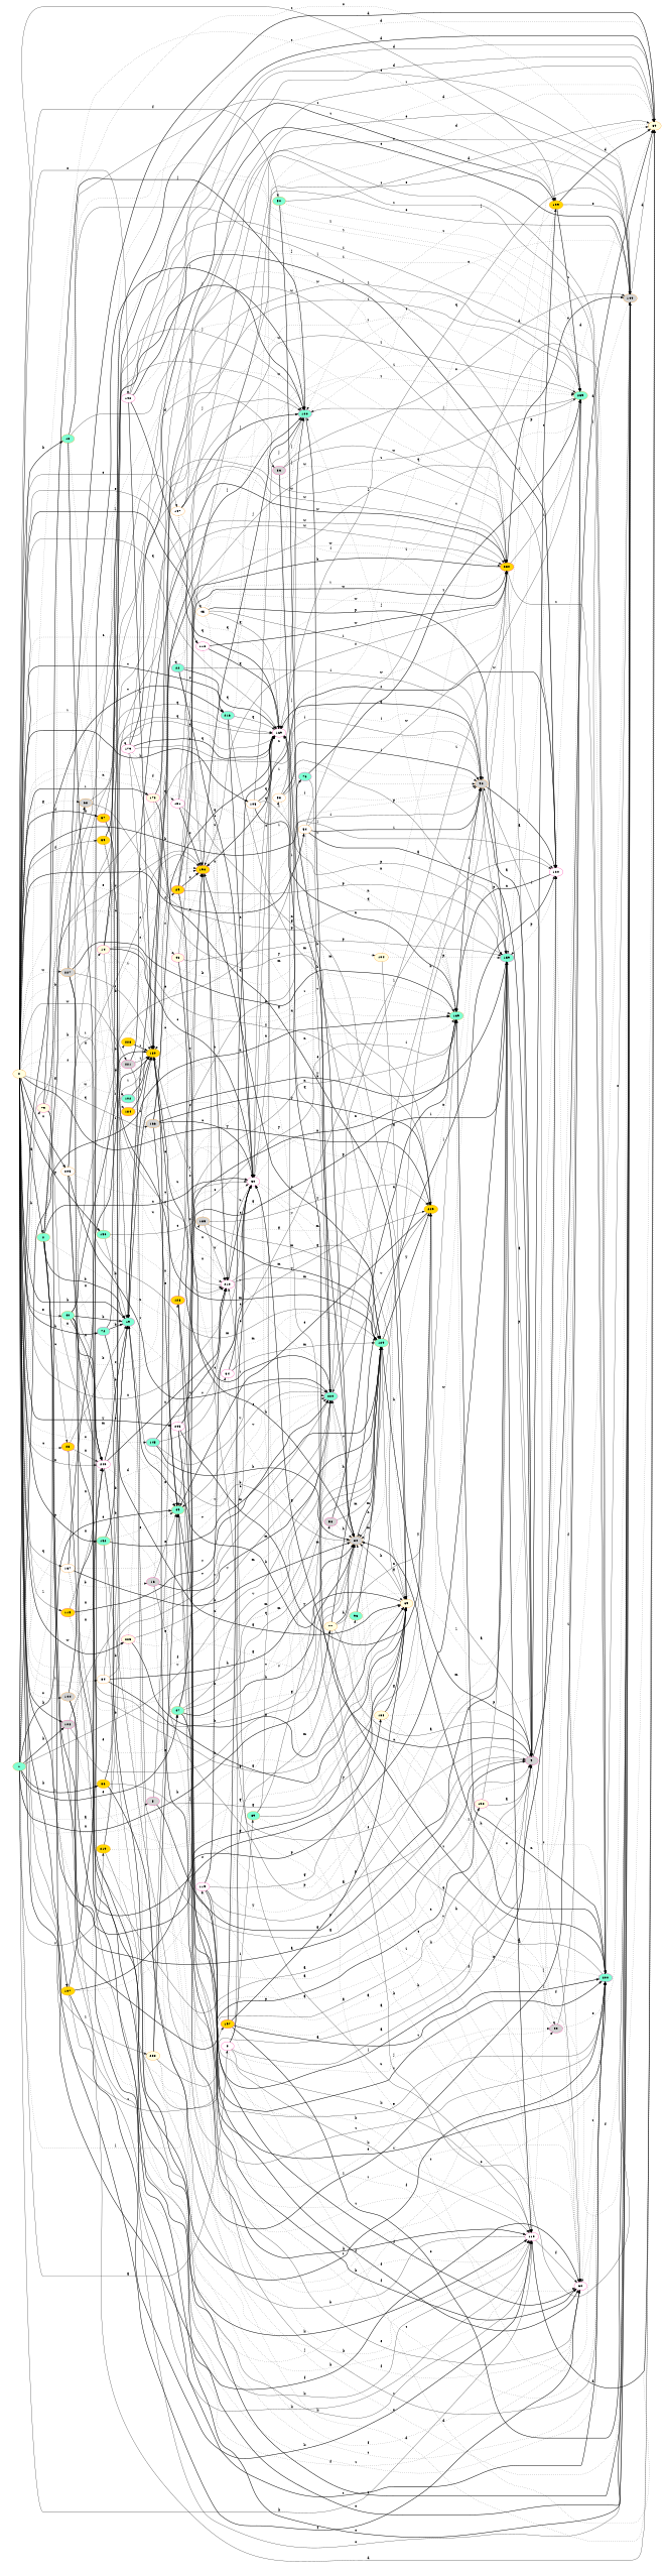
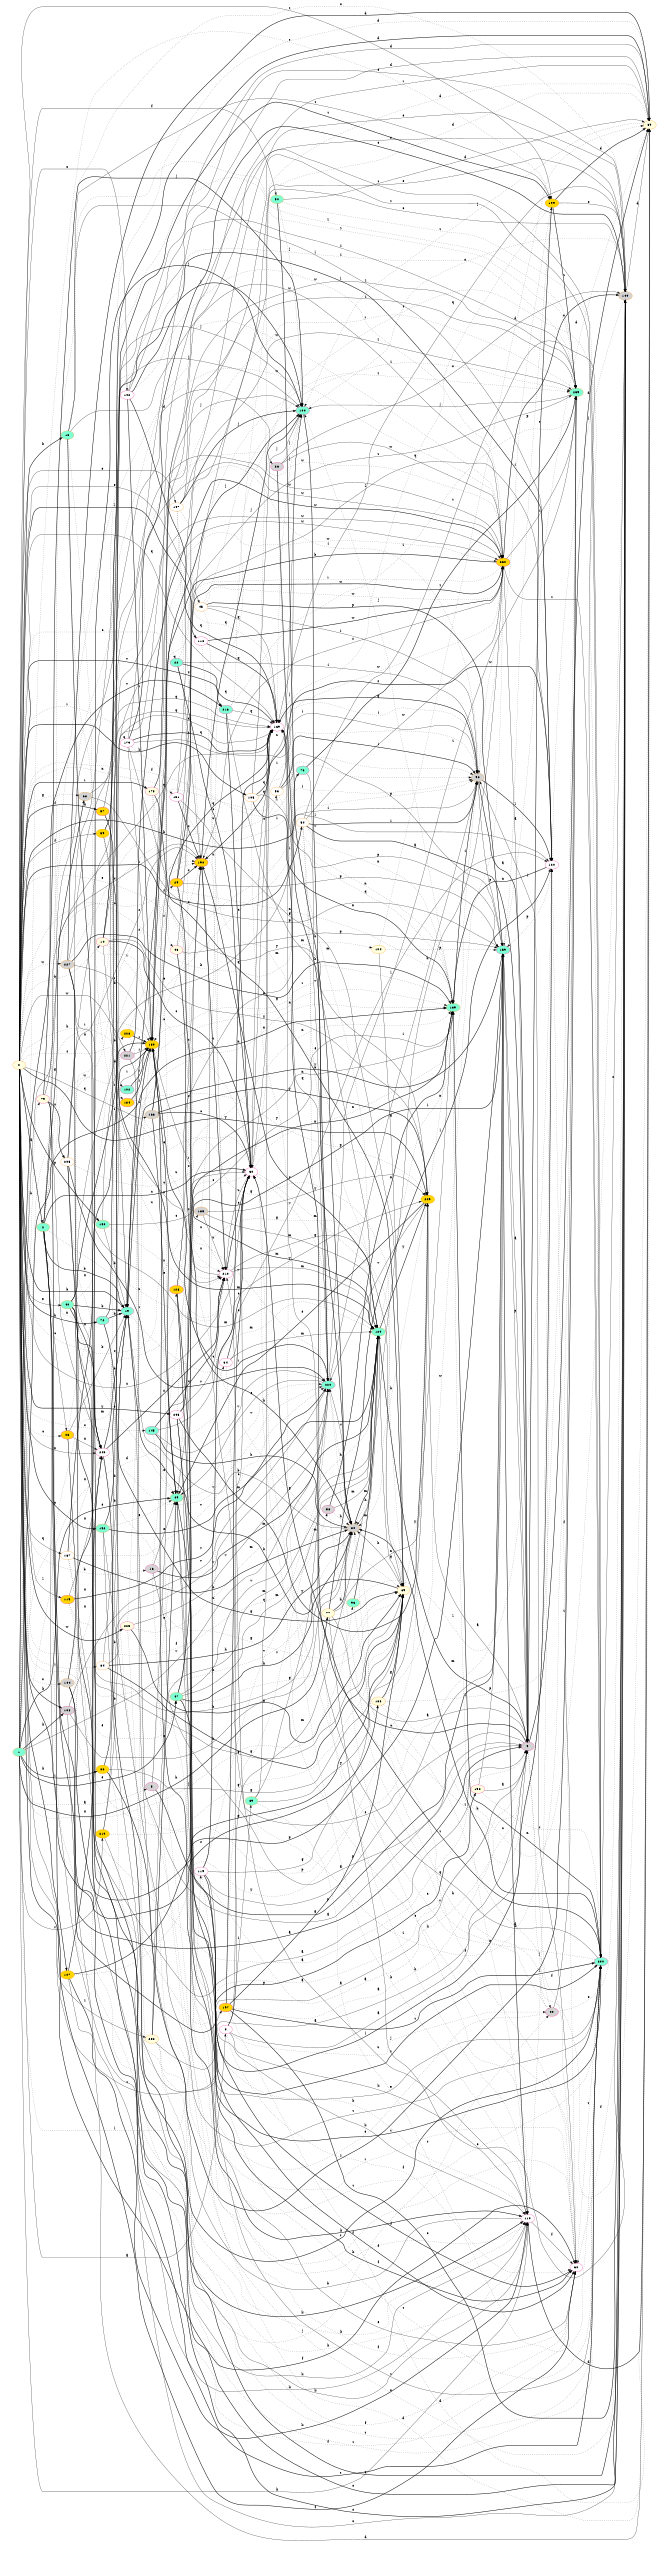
  strict digraph {
    rankdir=LR
    node [color=deeppink fillcolor=aquamarine style=filled]
    edge [style=dotted]
    0 [color=darkorange fillcolor=lightyellow]
    2 [color=darkorange]
    14 [fillcolor=lightyellow]
    16 [fillcolor=lightgrey]
    18 [color=darkorange]
    19
    22
    28 [fillcolor=gold]
    40 [color=darkorange]
    43 [fillcolor=lightyellow]
    45 [color=darkorange fillcolor=white]
    47 [color=darkorange]
    50 [color=darkorange]
    53 [color=darkorange fillcolor=white]
    54 [color=darkorange fillcolor=white]
    57 [fillcolor=gold]
    58 [fillcolor=lightgrey]
    59 [color=darkorange fillcolor=gold]
    60 [fillcolor=white]
    68 [color=darkorange fillcolor=lightgrey]
    72
    76
    84 [color=darkorange fillcolor=white]
    102
    104 [color=darkorange fillcolor=lightyellow]
    105 [color=darkorange fillcolor=white]
    107 [color=darkorange fillcolor=gold]
    108 [fillcolor=lightgrey]
    115 [fillcolor=gold]
    116 [fillcolor=white]
    131 [fillcolor=white]
    142 [fillcolor=white]
    144 [color=darkorange fillcolor=lightgrey]
    145
    147 [color=darkorange fillcolor=white]
    150 [color=darkorange]
    152 [color=darkorange]
    166 [color=darkorange fillcolor=lightgrey]
    167 [color=darkorange fillcolor=white]
    169 [fillcolor=white]
    173 [fillcolor=lightyellow]
    179 [fillcolor=white]
    184 [fillcolor=gold]
    185 [color=darkorange fillcolor=lightgrey]
    188 [color=darkorange fillcolor=lightyellow]
    197 [fillcolor=gold]
    199 [color=darkorange fillcolor=gold]
    205 [color=darkorange fillcolor=white]
    210 [fillcolor=white]
    216
    221 [fillcolor=lightgrey]
    225 [fillcolor=lightyellow]
    227 [color=darkorange fillcolor=lightgrey]
    240 [fillcolor=white]
    245 [fillcolor=white]
    249 [color=darkorange fillcolor=gold]
    258 [color=darkorange fillcolor=lightyellow]
    49 [color=darkorange]
    110 [fillcolor=white]
    9 [fillcolor=lightgrey]
    29 [fillcolor=gold]
    30 [fillcolor=white]
    36 [fillcolor=lightgrey]
    99 [fillcolor=lightgrey]
    149 [color=darkorange fillcolor=lightgrey]
    158 [fillcolor=lightyellow]
    228 [color=darkorange fillcolor=gold]
    230 [fillcolor=gold]
    180 [color=darkorange fillcolor=gold]
    139 [color=darkorange]
    129 [color=darkorange]
    39 [color=darkorange fillcolor=lightyellow]
    120 [fillcolor=white]
    259 [color=darkorange]
    90 [color=darkorange fillcolor=lightgrey]
    190 [fillcolor=gold]
    69 [color=darkorange fillcolor=lightyellow]
    200
    159
    80 [color=darkorange fillcolor=lightgrey]
    220
    100
    1 [color=darkorange]
    5 [fillcolor=lightgrey]
    8 [fillcolor=white]
    34 [fillcolor=white]
    77 [color=darkorange fillcolor=lightyellow]
    79 [fillcolor=lightyellow]
    86 [color=darkorange fillcolor=gold]
    93 [color=darkorange]
    119 [fillcolor=white]
    128 [fillcolor=gold]
    219 [color=darkorange fillcolor=gold]
    89 [color=darkorange]
    0 -> 2 [label=a style=bold]
    0 -> 14 [label=b]
    0 -> 16 [label=b]
    0 -> 18 [label=b style=bold]
    0 -> 19 [label=b style=bold]
    0 -> 22 [label=c]
    0 -> 28 [label=c]
    0 -> 40 [label=e style=solid]
    0 -> 43 [label=e]
    0 -> 45 [label=e style=solid]
    0 -> 47 [label=e]
    0 -> 50 [label=f style=solid]
    0 -> 53 [label=f]
    0 -> 54 [label=f style=bold]
    0 -> 57 [label=f style=bold]
    0 -> 58 [label=f]
    0 -> 59 [label=f style=solid]
    0 -> 60 [label=f style=bold]
    0 -> 68 [label=g]
    0 -> 72 [label=h style=bold]
    0 -> 76 [label=h style=bold]
    0 -> 84 [label=i]
    0 -> 102 [label=k]
    0 -> 104 [label=k]
    0 -> 105 [label=k style=bold]
    0 -> 107 [label=k style=bold]
    0 -> 108 [label=k style=bold]
    0 -> 115 [label=l style=solid]
    0 -> 116 [label=l style=bold]
    0 -> 131 [label=n]
    0 -> 142 [label=o style=solid]
    0 -> 144 [label=o]
    0 -> 145 [label=o]
    0 -> 147 [label=o style=solid]
    0 -> 150 [label=p style=bold]
    0 -> 152 [label=p style=bold]
    0 -> 166 [label=q style=solid]
    0 -> 167 [label=q style=solid]
    0 -> 169 [label=q style=solid]
    0 -> 173 [label=r style=bold]
    0 -> 179 [label=r]
    0 -> 184 [label=s]
    0 -> 185 [label=s]
    0 -> 188 [label=s style=bold]
    0 -> 197 [label=t style=solid]
    0 -> 199 [label=t style=solid]
-   0 -> 205 [label=u style=bold]
+   79 -> 205 [label=u style=bold]
    0 -> 210 [label=u style=solid]
    0 -> 216 [label=v style=bold]
    0 -> 221 [label=w style=solid]
    0 -> 225 [label=w style=bold]
    0 -> 227 [label=w]
    0 -> 240 [label=x style=solid]
    0 -> 245 [label=y style=bold]
    0 -> 249 [label=y style=bold]
    0 -> 258 [label=z style=solid]
    2 -> 19 [label=b style=bold]
    2 -> 28 [label=c style=solid]
    2 -> 68 [label=g style=bold]
    2 -> 210 [label=u]
    2 -> 49 [label=e]
    2 -> 110 [label=k style=solid]
    2 -> 9 [label=a style=bold]
    2 -> 29 [label=c]
    2 -> 30 [label=c style=bold]
    2 -> 36 [label=d style=solid]
    2 -> 99 [label=j]
    2 -> 149 [label=o]
    2 -> 158 [label=p style=bold]
    2 -> 228 [label=w]
    2 -> 230 [label=w]
    14 -> 19 [label=b style=solid]
    14 -> 169 [label=q style=solid]
    14 -> 199 [label=t style=bold]
    14 -> 249 [label=y style=solid]
    14 -> 30 [label=c style=bold]
    14 -> 230 [label=w style=solid]
    14 -> 180 [label=r]
    16 -> 49 [label=e style=solid]
    16 -> 9 [label=a style=solid]
    16 -> 139 [label=n]
    16 -> 129 [label=m style=bold]
    16 -> 39 [label=d]
    18 -> 199 [label=t style=solid]
    18 -> 210 [label=u]
    18 -> 240 [label=x style=bold]
    18 -> 30 [label=c]
    18 -> 230 [label=w style=solid]
    18 -> 120 [label=l style=solid]
    18 -> 259 [label=z]
    19 -> 180 [label=r style=bold]
    19 -> 129 [label=m]
    19 -> 90 [label=i]
    22 -> 169 [label=q style=bold]
    22 -> 30 [label=c style=bold]
    22 -> 259 [label=z]
    22 -> 90 [label=i style=solid]
    22 -> 190 [label=s style=solid]
    28 -> 19 [label=b style=solid]
    28 -> 240 [label=x style=solid]
    28 -> 110 [label=k style=solid]
    28 -> 9 [label=a style=solid]
    28 -> 90 [label=i]
    40 -> 19 [label=b style=bold]
    40 -> 240 [label=x style=bold]
    40 -> 9 [label=a]
    40 -> 149 [label=o style=bold]
    40 -> 180 [label=r style=bold]
    40 -> 139 [label=n]
    40 -> 120 [label=l style=solid]
    40 -> 90 [label=i]
    40 -> 190 [label=s]
    40 -> 69 [label=g style=solid]
    40 -> 200 [label=t style=bold]
    43 -> 210 [label=u]
    43 -> 149 [label=o style=solid]
    43 -> 190 [label=s]
    43 -> 159 [label=p style=solid]
    43 -> 80 [label=h style=bold]
    45 -> 169 [label=q style=solid]
    45 -> 210 [label=u]
    45 -> 230 [label=w]
    45 -> 259 [label=z]
    45 -> 90 [label=i style=solid]
    45 -> 159 [label=p style=bold]
    47 -> 60 [label=f]
    47 -> 110 [label=k]
    47 -> 129 [label=m style=solid]
    47 -> 190 [label=s style=solid]
    47 -> 69 [label=g]
    47 -> 200 [label=t style=bold]
    47 -> 159 [label=p style=bold]
    47 -> 80 [label=h style=bold]
    47 -> 220 [label=v style=solid]
    50 -> 39 [label=d style=solid]
    50 -> 200 [label=t]
    50 -> 80 [label=h style=bold]
    50 -> 100 [label=j]
    53 -> 129 [label=m]
    53 -> 90 [label=i style=bold]
    53 -> 159 [label=p style=solid]
    53 -> 100 [label=j style=solid]
    54 -> 110 [label=k]
    54 -> 9 [label=a style=bold]
    54 -> 230 [label=w style=solid]
    54 -> 139 [label=n]
    54 -> 90 [label=i style=bold]
    54 -> 200 [label=t style=solid]
    54 -> 220 [label=v]
    57 -> 19 [label=b]
    57 -> 230 [label=w style=solid]
    57 -> 129 [label=m style=bold]
    57 -> 39 [label=d]
    58 -> 110 [label=k]
    58 -> 139 [label=n style=bold]
    58 -> 129 [label=m style=solid]
    58 -> 80 [label=h]
    59 -> 19 [label=b]
    59 -> 210 [label=u style=solid]
    59 -> 230 [label=w]
    59 -> 39 [label=d style=bold]
    59 -> 259 [label=z]
    59 -> 69 [label=g]
    60 -> 49 [label=e style=solid]
    60 -> 30 [label=c]
    60 -> 180 [label=r]
    60 -> 90 [label=i style=solid]
    60 -> 200 [label=t]
    68 -> 169 [label=q style=solid]
    68 -> 159 [label=p style=solid]
    72 -> 19 [label=b style=bold]
    72 -> 259 [label=z style=solid]
    72 -> 69 [label=g style=bold]
    72 -> 200 [label=t]
    72 -> 100 [label=j style=solid]
    76 -> 259 [label=z style=bold]
    76 -> 220 [label=v style=solid]
    84 -> 19 [label=b style=solid]
    84 -> 69 [label=g style=bold]
    84 -> 80 [label=h style=bold]
    84 -> 220 [label=v style=solid]
    102 -> 180 [label=r style=bold]
    102 -> 139 [label=n]
    102 -> 200 [label=t]
    104 -> 39 [label=d]
    104 -> 69 [label=g style=solid]
    104 -> 159 [label=p]
    105 -> 169 [label=q style=bold]
    105 -> 110 [label=k]
    105 -> 139 [label=n style=bold]
    105 -> 39 [label=d]
    105 -> 159 [label=p style=solid]
    105 -> 100 [label=j style=solid]
    107 -> 240 [label=x style=bold]
    107 -> 249 [label=y]
    107 -> 110 [label=k style=bold]
    107 -> 39 [label=d style=solid]
    107 -> 69 [label=g style=bold]
    108 -> 240 [label=x]
    108 -> 149 [label=o style=solid]
    108 -> 80 [label=h style=solid]
    108 -> 220 [label=v style=solid]
    115 -> 240 [label=x style=solid]
    115 -> 69 [label=g]
    115 -> 80 [label=h]
    115 -> 220 [label=v style=bold]
    116 -> 169 [label=q style=bold]
    116 -> 210 [label=u]
    116 -> 230 [label=w style=bold]
    131 -> 149 [label=o style=solid]
    131 -> 129 [label=m]
    131 -> 259 [label=z style=solid]
    131 -> 190 [label=s style=bold]
    131 -> 69 [label=g style=solid]
    142 -> 169 [label=q style=bold]
    142 -> 149 [label=o style=solid]
    142 -> 230 [label=w]
    142 -> 180 [label=r style=bold]
    142 -> 39 [label=d style=solid]
    142 -> 120 [label=l style=bold]
    144 -> 240 [label=x]
    144 -> 200 [label=t style=bold]
    144 -> 159 [label=p style=bold]
    144 -> 100 [label=j style=bold]
    145 -> 210 [label=u style=bold]
    145 -> 249 [label=y style=solid]
    145 -> 49 [label=e]
    145 -> 80 [label=h style=bold]
    145 -> 220 [label=v style=solid]
    147 -> 169 [label=q]
    147 -> 110 [label=k]
    147 -> 259 [label=z style=solid]
    147 -> 90 [label=i]
    147 -> 190 [label=s]
    147 -> 200 [label=t style=solid]
    147 -> 100 [label=j style=bold]
    150 -> 19 [label=b style=solid]
    150 -> 210 [label=u]
    150 -> 30 [label=c style=solid]
    150 -> 230 [label=w style=solid]
    152 -> 19 [label=b]
    152 -> 49 [label=e]
    152 -> 110 [label=k style=solid]
    152 -> 129 [label=m style=bold]
    152 -> 200 [label=t style=solid]
    152 -> 100 [label=j style=bold]
    166 -> 169 [label=q style=bold]
    166 -> 249 [label=y style=bold]
    166 -> 49 [label=e style=bold]
    166 -> 30 [label=c style=bold]
    166 -> 149 [label=o style=solid]
    166 -> 69 [label=g]
    167 -> 60 [label=f]
    167 -> 240 [label=x]
    167 -> 9 [label=a]
    167 -> 180 [label=r style=bold]
    167 -> 80 [label=h style=bold]
    167 -> 220 [label=v]
    169 -> 30 [label=c style=solid]
    169 -> 90 [label=i]
    169 -> 200 [label=t style=bold]
    169 -> 100 [label=j]
    173 -> 49 [label=e]
    173 -> 230 [label=w]
    173 -> 259 [label=z style=solid]
    173 -> 69 [label=g style=bold]
    173 -> 200 [label=t style=solid]
    173 -> 220 [label=v]
    179 -> 169 [label=q style=bold]
    179 -> 249 [label=y style=solid]
    179 -> 149 [label=o style=bold]
    179 -> 180 [label=r style=solid]
    179 -> 139 [label=n]
    179 -> 39 [label=d style=solid]
    179 -> 90 [label=i style=solid]
    184 -> 249 [label=y]
    184 -> 180 [label=r style=bold]
    185 -> 210 [label=u style=solid]
    185 -> 249 [label=y style=solid]
    185 -> 129 [label=m style=solid]
    185 -> 200 [label=t]
    188 -> 149 [label=o]
    188 -> 230 [label=w]
    188 -> 39 [label=d]
    188 -> 120 [label=l]
    188 -> 69 [label=g style=bold]
    197 -> 9 [label=a]
    197 -> 30 [label=c style=bold]
    197 -> 149 [label=o style=bold]
    197 -> 39 [label=d]
    197 -> 69 [label=g style=bold]
    197 -> 200 [label=t style=bold]
    197 -> 220 [label=v]
    199 -> 169 [label=q]
    199 -> 149 [label=o style=solid]
    199 -> 39 [label=d style=bold]
    199 -> 259 [label=z style=bold]
    199 -> 90 [label=i]
    199 -> 159 [label=p]
    205 -> 169 [label=q style=solid]
    205 -> 240 [label=x]
    205 -> 30 [label=c]
    205 -> 149 [label=o style=bold]
    205 -> 190 [label=s style=solid]
    205 -> 80 [label=h style=solid]
    205 -> 220 [label=v style=bold]
    205 -> 100 [label=j style=solid]
    210 -> 30 [label=c style=bold]
    210 -> 180 [label=r style=solid]
    210 -> 129 [label=m style=solid]
    210 -> 69 [label=g style=solid]
    216 -> 169 [label=q style=solid]
    216 -> 30 [label=c style=bold]
    216 -> 129 [label=m style=solid]
    216 -> 39 [label=d]
    216 -> 259 [label=z]
    221 -> 210 [label=u]
    221 -> 9 [label=a style=solid]
    221 -> 230 [label=w style=bold]
    221 -> 180 [label=r style=solid]
    225 -> 110 [label=k]
    225 -> 180 [label=r]
    225 -> 129 [label=m]
    225 -> 69 [label=g style=bold]
    225 -> 220 [label=v style=solid]
    227 -> 240 [label=x style=solid]
    227 -> 110 [label=k style=bold]
    227 -> 230 [label=w style=solid]
    227 -> 180 [label=r style=solid]
    227 -> 139 [label=n style=bold]
    227 -> 129 [label=m style=solid]
    227 -> 39 [label=d style=bold]
    227 -> 90 [label=i]
    240 -> 19 [label=b style=bold]
    240 -> 210 [label=u style=bold]
    240 -> 149 [label=o style=bold]
    240 -> 259 [label=z]
    240 -> 69 [label=g]
    240 -> 220 [label=v]
    245 -> 60 [label=f style=bold]
    245 -> 249 [label=y style=bold]
    245 -> 30 [label=c style=solid]
    245 -> 139 [label=n style=bold]
    245 -> 190 [label=s]
    245 -> 200 [label=t style=solid]
    249 -> 49 [label=e style=bold]
    249 -> 9 [label=a style=solid]
    249 -> 139 [label=n]
    249 -> 80 [label=h]
    249 -> 220 [label=v style=solid]
    258 -> 60 [label=f]
    258 -> 49 [label=e style=bold]
    258 -> 110 [label=k]
    258 -> 9 [label=a style=solid]
    258 -> 129 [label=m style=solid]
    49 -> 190 [label=s]
    49 -> 200 [label=t style=bold]
    49 -> 220 [label=v]
    110 -> 19 [label=b style=solid]
    110 -> 60 [label=f style=solid]
    110 -> 210 [label=u style=solid]
    110 -> 139 [label=n]
    110 -> 39 [label=d style=bold]
    110 -> 120 [label=l]
    9 -> 60 [label=f]
    9 -> 199 [label=t style=bold]
    9 -> 30 [label=c style=bold]
    9 -> 99 [label=j]
    9 -> 129 [label=m style=bold]
    9 -> 39 [label=d style=bold]
    9 -> 190 [label=s style=solid]
    9 -> 159 [label=p style=solid]
    29 -> 210 [label=u]
    29 -> 149 [label=o style=solid]
    29 -> 230 [label=w style=bold]
    29 -> 129 [label=m style=bold]
    29 -> 120 [label=l style=solid]
    29 -> 190 [label=s style=bold]
    29 -> 69 [label=g]
    29 -> 159 [label=p style=solid]
    30 -> 169 [label=q style=solid]
    30 -> 210 [label=u style=solid]
    30 -> 230 [label=w]
    30 -> 139 [label=n]
    30 -> 129 [label=m]
    30 -> 220 [label=v]
    36 -> 149 [label=o style=solid]
    36 -> 230 [label=w style=solid]
    36 -> 139 [label=n]
    36 -> 80 [label=h style=bold]
    36 -> 100 [label=j]
    99 -> 49 [label=e]
    99 -> 149 [label=o]
    99 -> 259 [label=z style=solid]
    99 -> 80 [label=h]
    99 -> 220 [label=v]
    149 -> 60 [label=f]
    149 -> 169 [label=q style=solid]
    149 -> 39 [label=d style=solid]
    149 -> 120 [label=l]
    158 -> 9 [label=a style=solid]
    158 -> 200 [label=t]
    158 -> 159 [label=p style=solid]
    228 -> 60 [label=f]
    228 -> 180 [label=r style=bold]
    228 -> 190 [label=s]
    230 -> 19 [label=b style=bold]
    230 -> 9 [label=a style=solid]
    230 -> 149 [label=o style=bold]
    230 -> 180 [label=r]
    230 -> 259 [label=z style=solid]
    230 -> 190 [label=s style=solid]
    230 -> 200 [label=t style=solid]
    230 -> 80 [label=h style=solid]
    180 -> 49 [label=e style=bold]
    180 -> 110 [label=k style=bold]
    180 -> 259 [label=z style=solid]
    180 -> 100 [label=j style=bold]
    139 -> 169 [label=q]
    139 -> 49 [label=e style=solid]
    139 -> 180 [label=r]
    139 -> 90 [label=i style=bold]
    139 -> 100 [label=j]
    129 -> 249 [label=y style=bold]
    129 -> 90 [label=i]
    129 -> 190 [label=s style=bold]
    129 -> 69 [label=g style=solid]
    129 -> 80 [label=h]
    39 -> 180 [label=r style=solid]
    39 -> 100 [label=j]
    120 -> 60 [label=f]
    120 -> 139 [label=n style=bold]
    120 -> 190 [label=s style=bold]
    120 -> 159 [label=p]
    259 -> 180 [label=r]
    259 -> 100 [label=j style=solid]
    90 -> 169 [label=q style=bold]
    90 -> 9 [label=a style=bold]
    90 -> 230 [label=w]
    90 -> 120 [label=l style=bold]
    90 -> 159 [label=p style=solid]
    190 -> 210 [label=u style=bold]
    190 -> 100 [label=j style=bold]
    69 -> 19 [label=b style=bold]
    69 -> 249 [label=y]
    69 -> 80 [label=h style=solid]
    200 -> 169 [label=q style=solid]
    200 -> 49 [label=e style=solid]
    200 -> 30 [label=c]
    200 -> 149 [label=o style=solid]
    200 -> 139 [label=n style=bold]
    200 -> 80 [label=h style=bold]
    159 -> 19 [label=b style=bold]
    159 -> 110 [label=k style=bold]
    159 -> 9 [label=a style=solid]
    159 -> 39 [label=d]
    80 -> 19 [label=b style=solid]
    80 -> 60 [label=f]
    80 -> 129 [label=m style=bold]
    80 -> 220 [label=v style=solid]
    220 -> 169 [label=q style=solid]
    220 -> 49 [label=e style=solid]
    220 -> 180 [label=r style=bold]
    220 -> 259 [label=z style=solid]
    220 -> 90 [label=i style=solid]
    220 -> 80 [label=h]
    100 -> 30 [label=c style=solid]
    100 -> 149 [label=o]
    100 -> 220 [label=v style=bold]
    1 -> 47 [label=e style=bold]
    1 -> 108 [label=k style=bold]
    1 -> 199 [label=t]
    1 -> 216 [label=v style=bold]
    1 -> 49 [label=e style=bold]
    1 -> 110 [label=k style=solid]
    1 -> 180 [label=r]
    1 -> 139 [label=n style=bold]
    1 -> 190 [label=s style=solid]
    1 -> 220 [label=v style=solid]
    1 -> 5 [label=a]
    1 -> 8 [label=a style=solid]
    1 -> 34 [label=d]
    1 -> 77 [label=h style=bold]
    1 -> 79 [label=h]
    1 -> 86 [label=i style=bold]
    1 -> 93 [label=j]
    1 -> 119 [label=l]
    1 -> 128 [label=m]
    1 -> 219 [label=v style=solid]
    5 -> 49 [label=e]
    5 -> 149 [label=o]
    5 -> 139 [label=n style=solid]
    5 -> 159 [label=p style=bold]
    8 -> 60 [label=f]
    8 -> 110 [label=k style=solid]
    8 -> 9 [label=a style=solid]
    8 -> 30 [label=c style=solid]
    8 -> 99 [label=j]
    8 -> 129 [label=m style=solid]
    8 -> 89 [label=i style=solid]
    34 -> 30 [label=c style=bold]
    34 -> 129 [label=m style=solid]
    34 -> 120 [label=l style=solid]
    34 -> 259 [label=z]
    77 -> 9 [label=a style=solid]
    77 -> 149 [label=o style=solid]
    77 -> 139 [label=n style=solid]
    77 -> 120 [label=l style=bold]
    77 -> 80 [label=h style=bold]
    79 -> 60 [label=f style=bold]
    79 -> 169 [label=q style=solid]
    79 -> 240 [label=x style=solid]
    79 -> 230 [label=w]
    79 -> 100 [label=j style=bold]
    86 -> 19 [label=b style=solid]
    86 -> 180 [label=r style=solid]
    86 -> 259 [label=z style=bold]
    86 -> 90 [label=i]
    86 -> 69 [label=g style=solid]
    86 -> 200 [label=t]
    93 -> 129 [label=m style=bold]
    93 -> 120 [label=l]
    93 -> 259 [label=z]
    119 -> 60 [label=f style=bold]
    119 -> 169 [label=q style=bold]
    119 -> 210 [label=u]
    119 -> 110 [label=k style=solid]
    119 -> 9 [label=a]
    119 -> 69 [label=g style=solid]
    119 -> 200 [label=t]
    119 -> 159 [label=p style=solid]
    119 -> 220 [label=v]
    128 -> 60 [label=f style=bold]
    128 -> 30 [label=c]
    128 -> 120 [label=l style=bold]
    128 -> 90 [label=i style=solid]
    128 -> 190 [label=s style=solid]
    219 -> 19 [label=b style=solid]
    219 -> 9 [label=a style=solid]
    219 -> 159 [label=p]
    219 -> 100 [label=j style=solid]
    89 -> 169 [label=q style=solid]
    89 -> 249 [label=y style=solid]
    89 -> 129 [label=m style=solid]
    89 -> 200 [label=t]
  }
